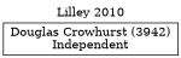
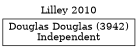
  digraph {
    label="Lilley 2010"
    labelloc=t
    mclimit=10
-   n1 [label="Douglas Crowhurst (3942)\nIndependent" shape=box]
+   n1 [label="Douglas Douglas (3942)\nIndependent" shape=box]
  }
